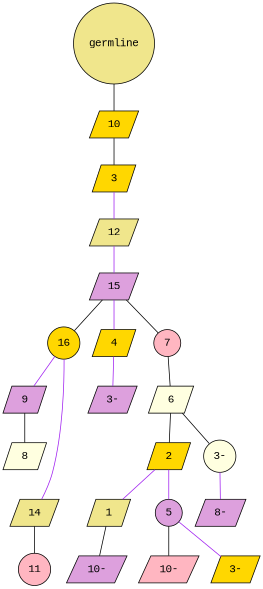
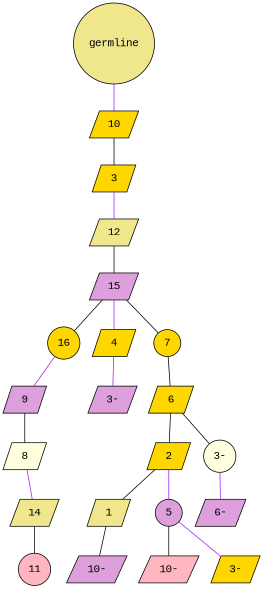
  graph {
    fontname="Liberation Mono"
    node [fillcolor=gold fontname="Liberation Mono" shape=parallelogram style=filled]
    edge [color=black fontname="Liberation Mono"]
    n1 [fillcolor=khaki label=germline shape=circle]
    n2 [label=10]
    n3 [label=3]
    n4 [fillcolor=khaki label=12]
    n5 [fillcolor=plum label=15]
    n6 [label=16 shape=circle]
    n7 [label=4]
-   n8 [fillcolor=lightpink label=7 shape=circle]
+   n8 [label=7 shape=circle]
    n9 [fillcolor=plum label=9]
    n10 [fillcolor=plum label="3-"]
-   n11 [fillcolor=lightyellow label=6]
+   n11 [label=6]
    n12 [fillcolor=lightyellow label=8]
    n13 [fillcolor=khaki label=14]
    n14 [fillcolor=lightpink label=11 shape=circle]
    n15 [label=2]
    n16 [fillcolor=lightyellow label="3-" shape=circle]
    n17 [fillcolor=khaki label=1]
    n18 [fillcolor=plum label=5 shape=circle]
-   n19 [fillcolor=plum label="8-"]
+   n19 [fillcolor=plum label="6-"]
    n20 [fillcolor=plum label="10-"]
    n21 [fillcolor=lightpink label="10-"]
    n22 [label="3-"]
-   n1 -- n2
+   n1 -- n2 [color=purple]
    n2 -- n3
    n3 -- n4 [color=purple]
-   n4 -- n5 [color=purple]
+   n4 -- n5
    n5 -- n6
    n5 -- n7 [color=purple]
    n5 -- n8
    n6 -- n9 [color=purple]
    n7 -- n10 [color=purple]
    n8 -- n11
    n9 -- n12
    n11 -- n15
    n11 -- n16
-   n6 -- n13 [color=purple]
+   n12 -- n13 [color=purple]
    n13 -- n14
-   n15 -- n17 [color=purple]
+   n15 -- n17
    n15 -- n18 [color=purple]
    n16 -- n19 [color=purple]
    n17 -- n20
    n18 -- n21
    n18 -- n22 [color=purple]
  }
